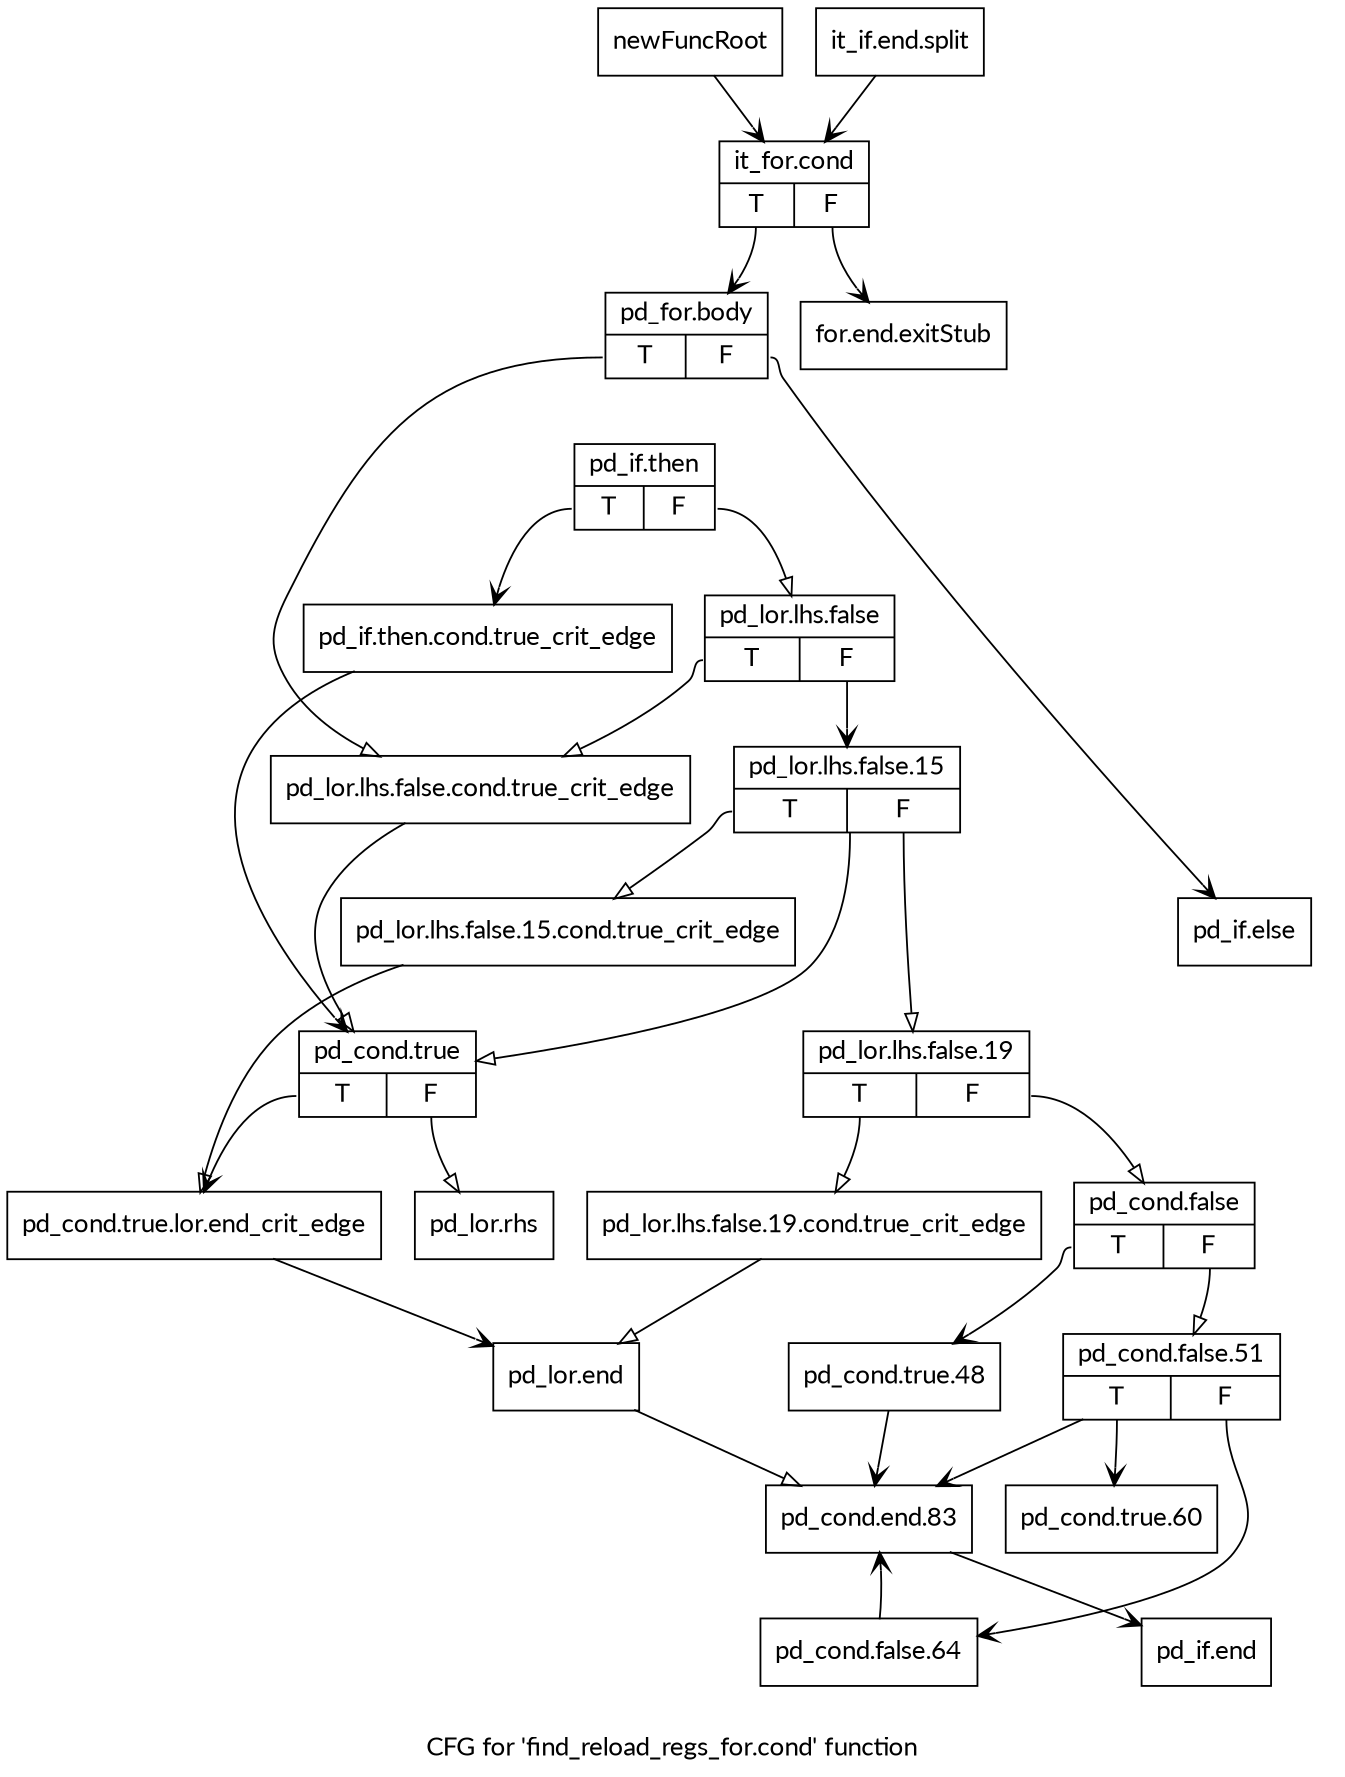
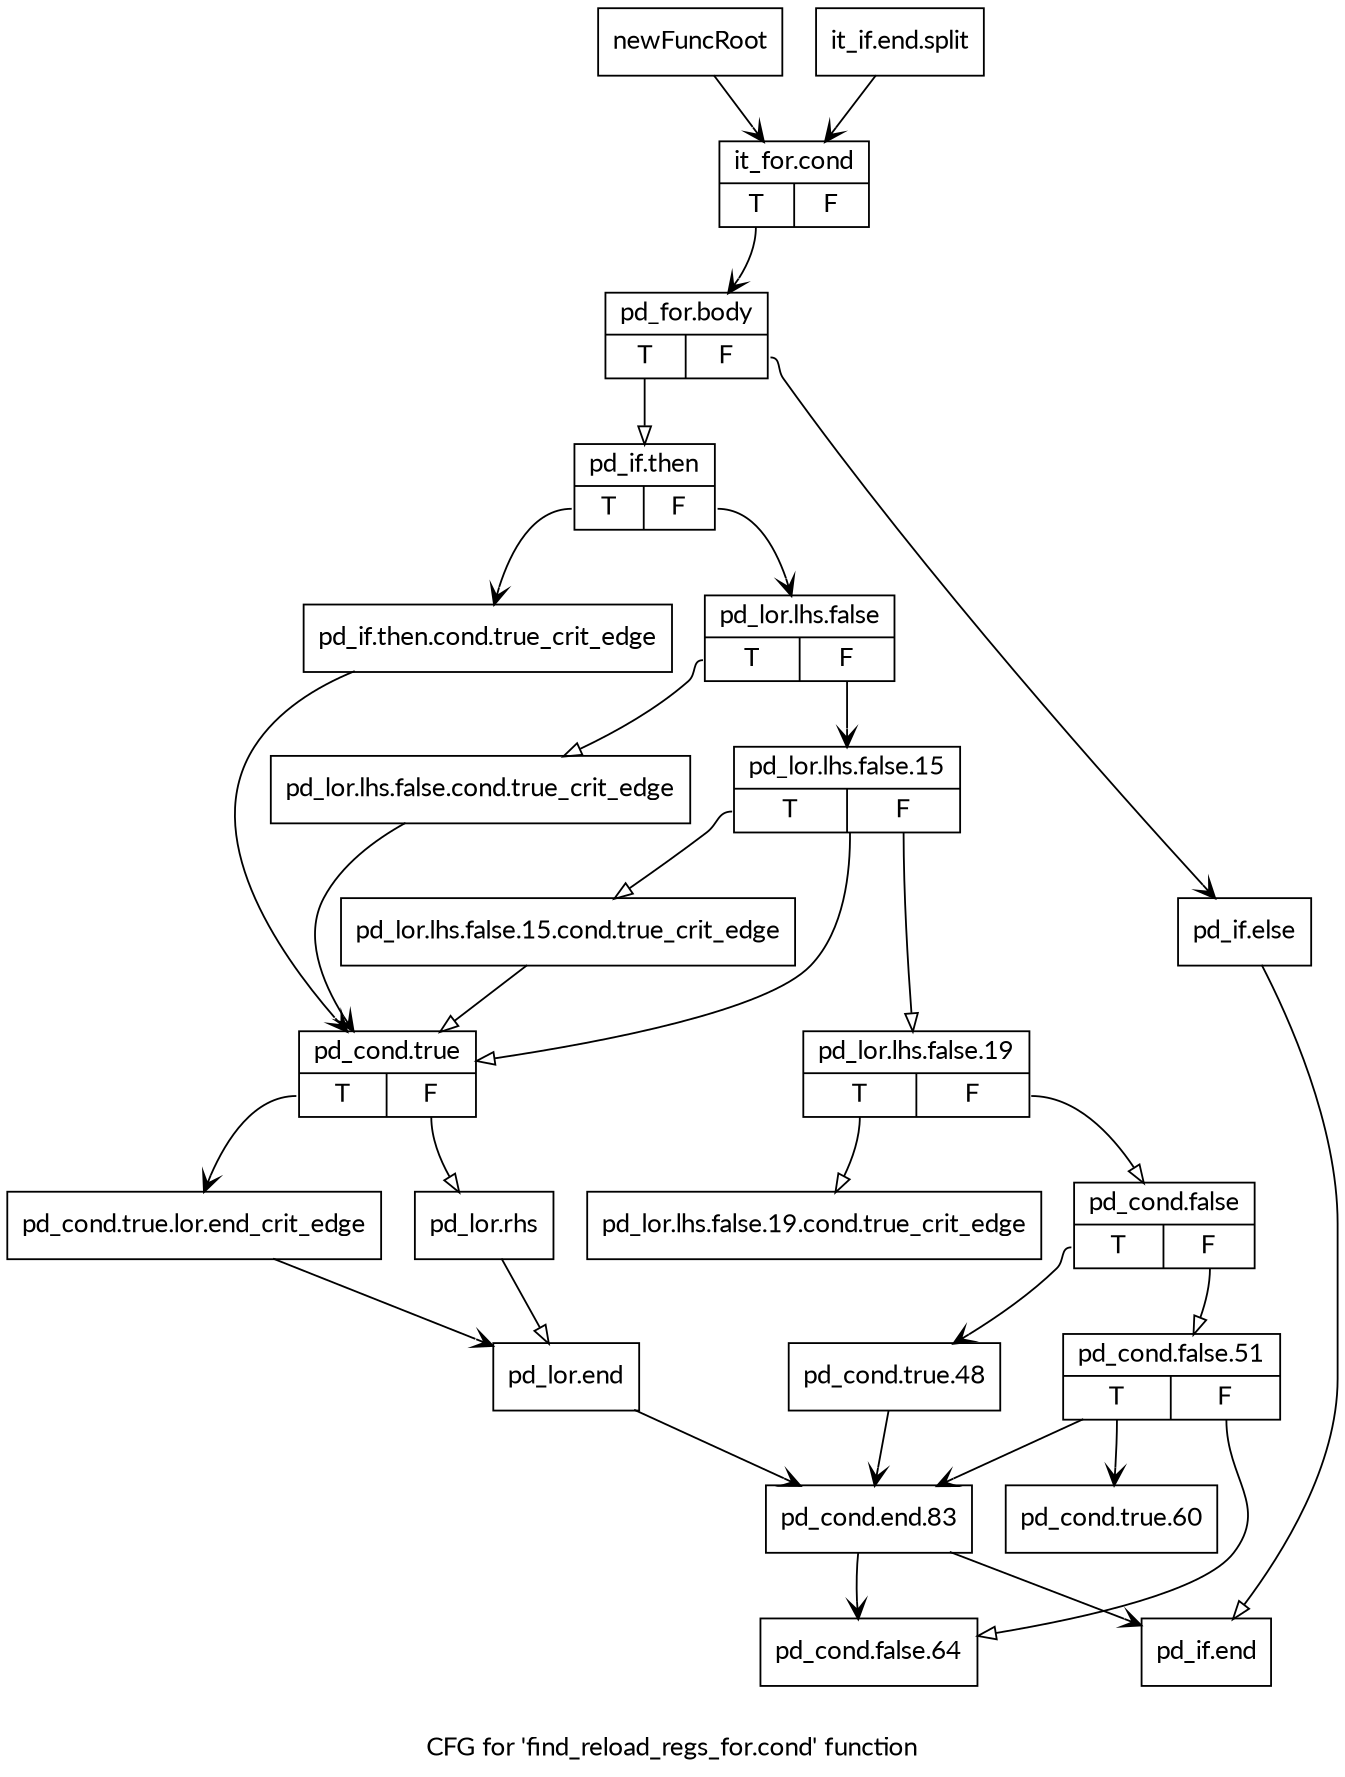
  digraph {
    fontname=Lato
    label="CFG for 'find_reload_regs_for.cond' function"
    node [fontname=Lato shape=record]
    edge [arrowhead=vee fontname=Lato]
    n1 [label="{newFuncRoot}"]
    n2 [label="{it_for.cond|{<s0>T|<s1>F}}"]
-   n3 [label="{for.end.exitStub}"]
    n4 [label="{pd_for.body|{<s0>T|<s1>F}}"]
    n5 [label="{pd_if.then|{<s0>T|<s1>F}}"]
    n6 [label="{pd_if.else}"]
    n7 [label="{pd_if.then.cond.true_crit_edge}"]
    n8 [label="{pd_lor.lhs.false|{<s0>T|<s1>F}}"]
    n9 [label="{pd_if.end}"]
    n10 [label="{pd_cond.true|{<s0>T|<s1>F}}"]
    n11 [label="{pd_lor.lhs.false.cond.true_crit_edge}"]
    n12 [label="{pd_lor.lhs.false.15|{<s0>T|<s1>F}}"]
    n13 [label="{it_if.end.split}"]
    n14 [label="{pd_cond.true.lor.end_crit_edge}"]
    n15 [label="{pd_lor.rhs}"]
    n16 [label="{pd_lor.lhs.false.15.cond.true_crit_edge}"]
    n17 [label="{pd_lor.lhs.false.19|{<s0>T|<s1>F}}"]
    n18 [label="{pd_lor.lhs.false.19.cond.true_crit_edge}"]
    n19 [label="{pd_cond.false|{<s0>T|<s1>F}}"]
    n20 [label="{pd_cond.true.48}"]
    n21 [label="{pd_cond.false.51|{<s0>T|<s1>F}}"]
    n22 [label="{pd_cond.end.83}"]
    n23 [label="{pd_cond.true.60}"]
    n24 [label="{pd_cond.false.64}"]
    n25 [label="{pd_lor.end}"]
    n1 -> n2
-   n2 -> n3 [tailport=s1]
    n2 -> n4 [tailport=s0]
-   n4 -> n11 [arrowhead=onormal tailport=s0]
+   n4 -> n5 [arrowhead=onormal tailport=s0]
    n4 -> n6 [tailport=s1]
    n5 -> n7 [tailport=s0]
-   n5 -> n8 [arrowhead=onormal tailport=s1]
+   n5 -> n8 [tailport=s1]
+   n6 -> n9 [arrowhead=onormal]
    n7 -> n10
    n8 -> n11 [arrowhead=onormal tailport=s0]
    n8 -> n12 [tailport=s1]
    n10 -> n14 [tailport=s0]
    n10 -> n15 [arrowhead=onormal tailport=s1]
-   n11 -> n10 [arrowhead=onormal]
+   n11 -> n10
    n12 -> n10 [arrowhead=onormal]
    n12 -> n16 [arrowhead=onormal tailport=s0]
    n12 -> n17 [arrowhead=onormal tailport=s1]
    n13 -> n2
    n14 -> n25
-   n18 -> n25 [arrowhead=onormal]
-   n16 -> n14 [arrowhead=onormal]
+   n15 -> n25 [arrowhead=onormal]
+   n16 -> n10 [arrowhead=onormal]
    n17 -> n18 [arrowhead=onormal tailport=s0]
    n17 -> n19 [arrowhead=onormal tailport=s1]
    n19 -> n20 [tailport=s0]
    n19 -> n21 [arrowhead=onormal tailport=s1]
    n20 -> n22
    n21 -> n22
    n21 -> n23 [tailport=s0]
-   n21 -> n24 [tailport=s1]
+   n21 -> n24 [arrowhead=onormal tailport=s1]
    n22 -> n9
-   n24 -> n22
-   n25 -> n22 [arrowhead=onormal]
+   n22 -> n24
+   n25 -> n22
  }
